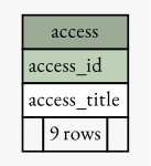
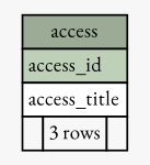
  digraph {
    bgcolor="#f7f7f7"
    fontname="EB Garamond"
    fontsize=11
    nodesep=0.18
    rankdir=TB
    ranksep=0.46
-   n1 [fontname="EB Garamond" fontsize=11 label=<     <TABLE BORDER="0" CELLBORDER="1" CELLSPACING="0" BGCOLOR="#ffffff">       <TR><TD COLSPAN="3" BGCOLOR="#9bab96" ALIGN="CENTER">access</TD></TR>       <TR><TD PORT="access_id" COLSPAN="3" BGCOLOR="#bed1b8" ALIGN="LEFT">access_id</TD></TR>       <TR><TD PORT="access_title" COLSPAN="3" ALIGN="LEFT">access_title</TD></TR>       <TR><TD ALIGN="LEFT" BGCOLOR="#f7f7f7">  </TD><TD ALIGN="RIGHT" BGCOLOR="#f7f7f7">9 rows</TD><TD ALIGN="RIGHT" BGCOLOR="#f7f7f7">  </TD></TR>     </TABLE>> shape=plaintext]
+   n1 [fontname="EB Garamond" fontsize=11 label=<     <TABLE BORDER="0" CELLBORDER="1" CELLSPACING="0" BGCOLOR="#ffffff">       <TR><TD COLSPAN="3" BGCOLOR="#9bab96" ALIGN="CENTER">access</TD></TR>       <TR><TD PORT="access_id" COLSPAN="3" BGCOLOR="#bed1b8" ALIGN="LEFT">access_id</TD></TR>       <TR><TD PORT="access_title" COLSPAN="3" ALIGN="LEFT">access_title</TD></TR>       <TR><TD ALIGN="LEFT" BGCOLOR="#f7f7f7">  </TD><TD ALIGN="RIGHT" BGCOLOR="#f7f7f7">3 rows</TD><TD ALIGN="RIGHT" BGCOLOR="#f7f7f7">  </TD></TR>     </TABLE>> shape=plaintext]
  }
